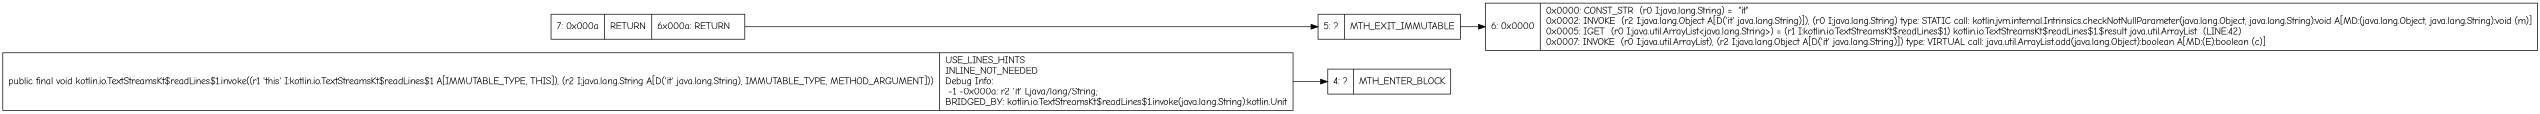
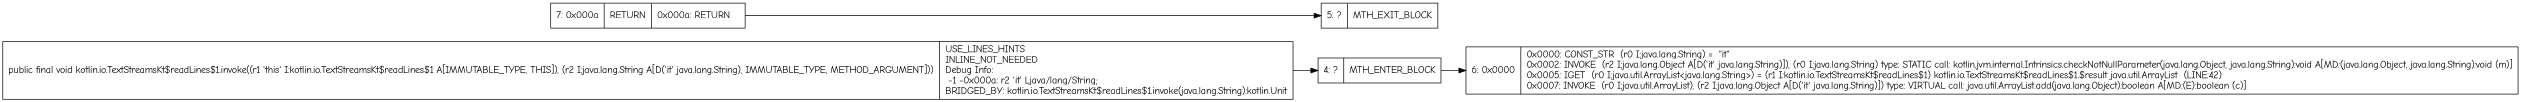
  digraph {
    fontname="Comic Neue"
    rankdir=LR
    node [fontname="Comic Neue" shape=record]
    edge [fontname="Comic Neue"]
    n1 [label="{4\:\ ?|MTH_ENTER_BLOCK\l}"]
    n2 [label="{6\:\ 0x0000|0x0000: CONST_STR  (r0 I:java.lang.String) =  \"it\" \l0x0002: INVOKE  (r2 I:java.lang.Object A[D('it' java.lang.String)]), (r0 I:java.lang.String) type: STATIC call: kotlin.jvm.internal.Intrinsics.checkNotNullParameter(java.lang.Object, java.lang.String):void A[MD:(java.lang.Object, java.lang.String):void (m)]\l0x0005: IGET  (r0 I:java.util.ArrayList\<java.lang.String\>) = (r1 I:kotlin.io.TextStreamsKt$readLines$1) kotlin.io.TextStreamsKt$readLines$1.$result java.util.ArrayList  (LINE:42)\l0x0007: INVOKE  (r0 I:java.util.ArrayList), (r2 I:java.lang.Object A[D('it' java.lang.String)]) type: VIRTUAL call: java.util.ArrayList.add(java.lang.Object):boolean A[MD:(E):boolean (c)]\l}"]
-   n3 [label="{7\:\ 0x000a|RETURN\l|6x000a: RETURN   \l}"]
-   n4 [label="{5\:\ ?|MTH_EXIT_IMMUTABLE\l}"]
+   n3 [label="{7\:\ 0x000a|RETURN\l|0x000a: RETURN   \l}"]
+   n4 [label="{5\:\ ?|MTH_EXIT_BLOCK\l}"]
    n5 [label="{public final void kotlin.io.TextStreamsKt$readLines$1.invoke((r1 'this' I:kotlin.io.TextStreamsKt$readLines$1 A[IMMUTABLE_TYPE, THIS]), (r2 I:java.lang.String A[D('it' java.lang.String), IMMUTABLE_TYPE, METHOD_ARGUMENT]))  | USE_LINES_HINTS\lINLINE_NOT_NEEDED\lDebug Info:\l  \-1 \-0x000a: r2 'it' Ljava\/lang\/String;\lBRIDGED_BY: kotlin.io.TextStreamsKt$readLines$1.invoke(java.lang.String):kotlin.Unit\l}"]
-   n4 -> n2
+   n1 -> n2
    n3 -> n4
    n5 -> n1
  }
